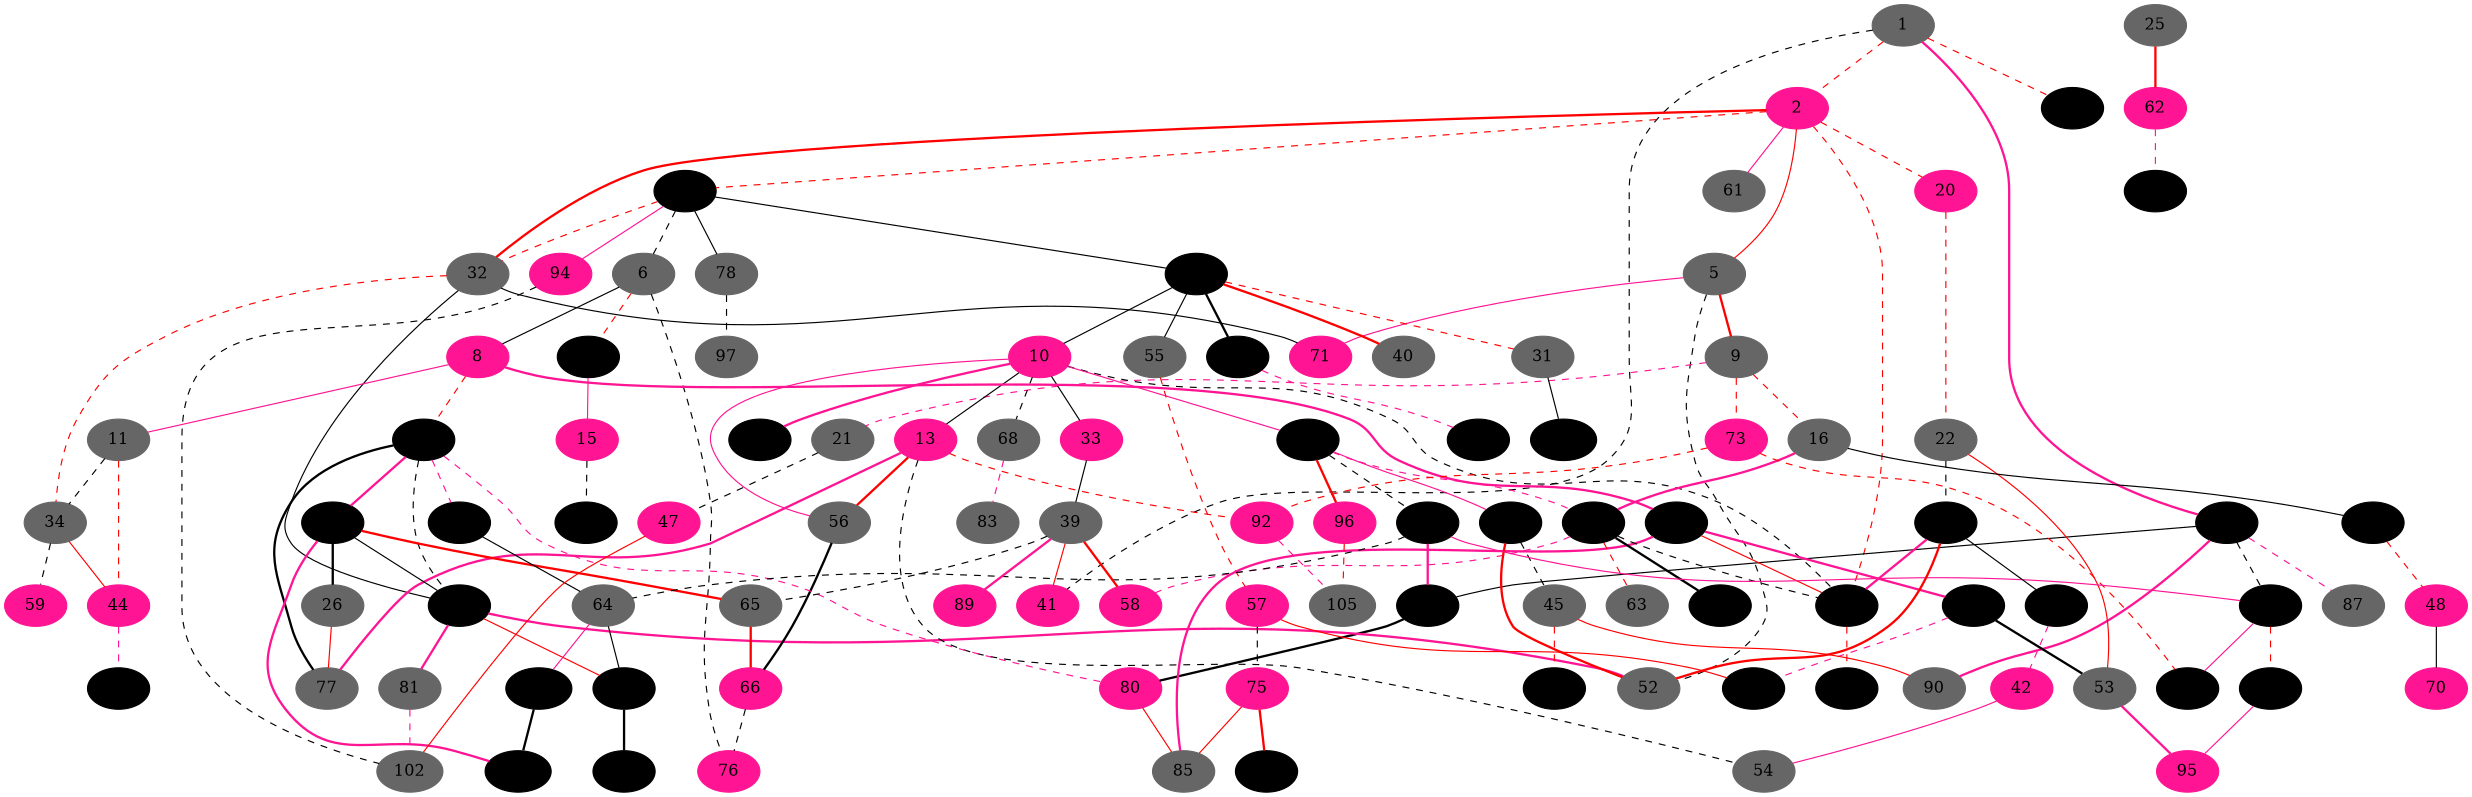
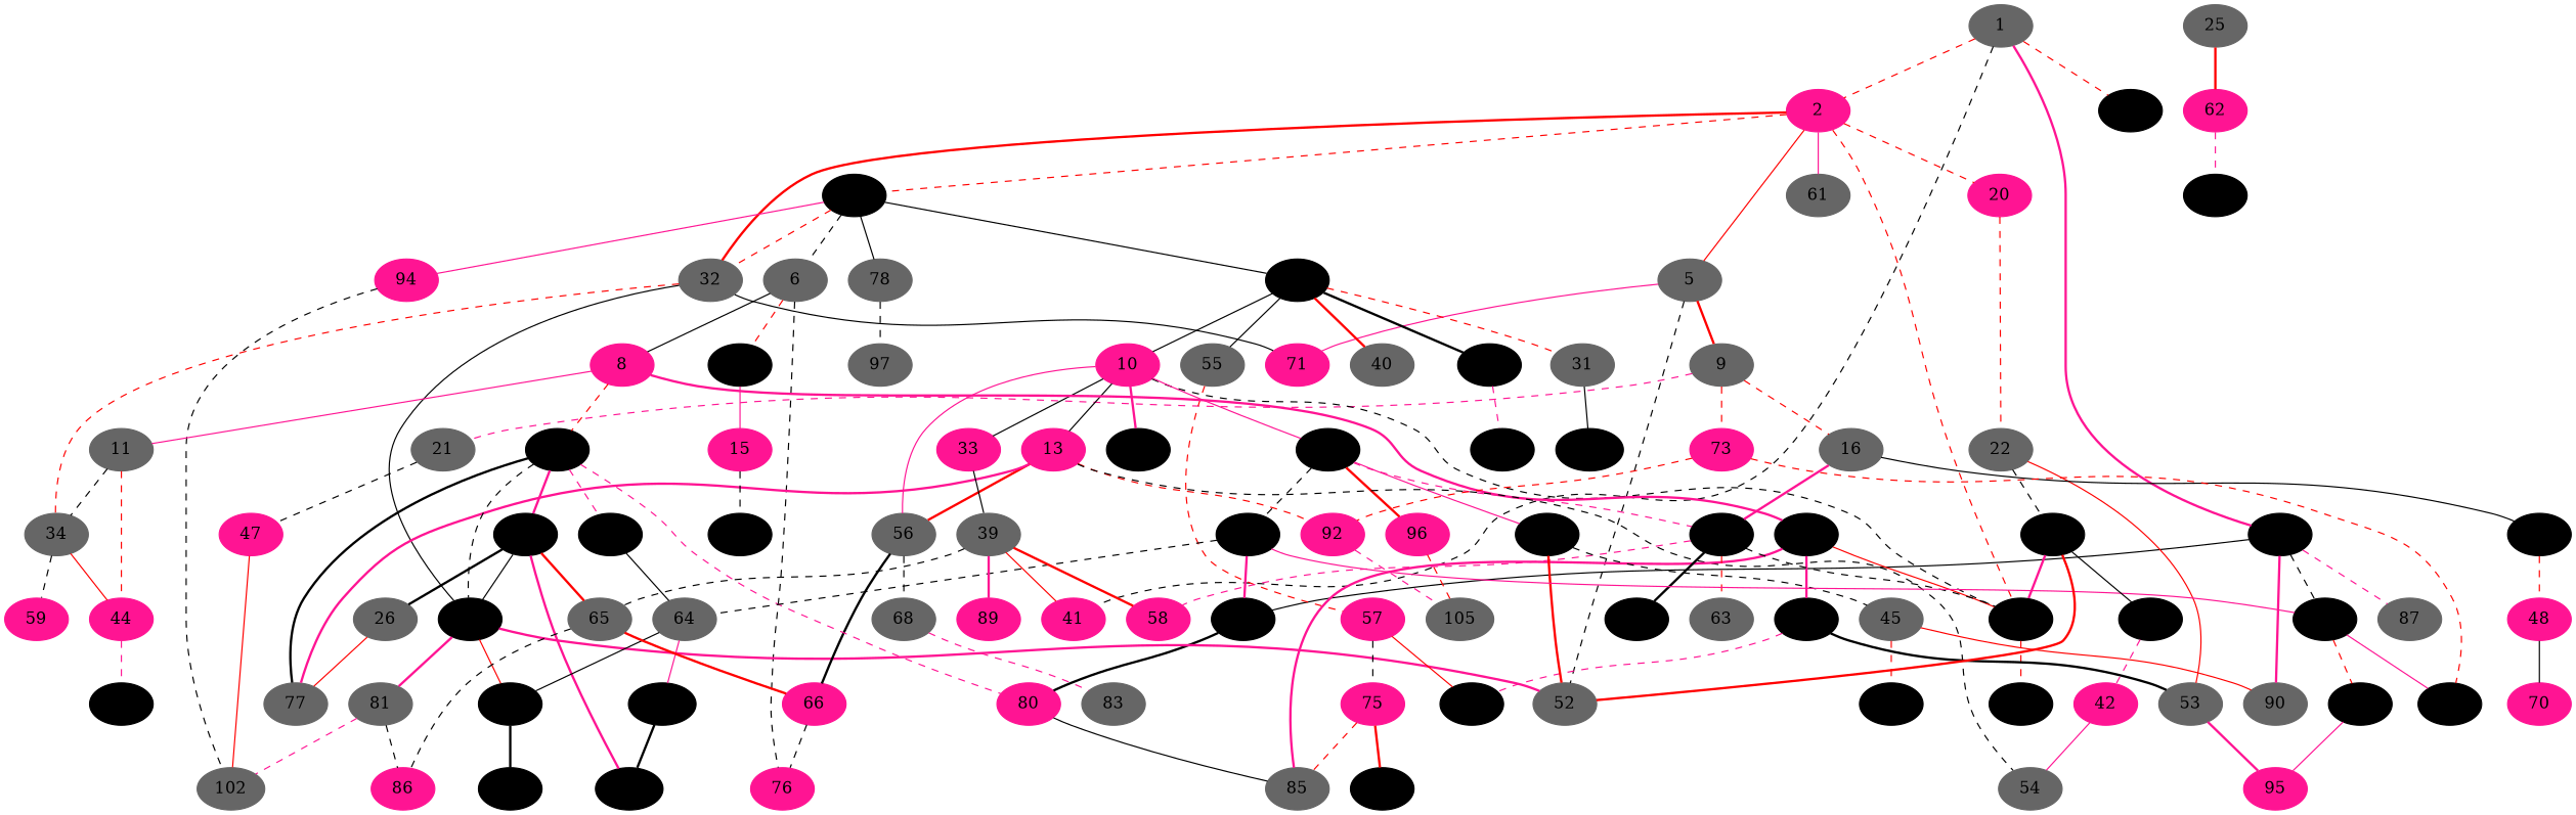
  graph {
    node [color=black style=filled]
    edge [color=black style=dashed]
    1 [color=gray40]
    2 [color=deeppink]
    36
    37
    41 [color=deeppink]
    3
    5 [color=gray40]
    20 [color=deeppink]
    32 [color=gray40]
    35
    61 [color=gray40]
    79
    88
    87 [color=gray40]
    90 [color=gray40]
    4
    6 [color=gray40]
    78 [color=gray40]
    94 [color=deeppink]
    9 [color=gray40]
    52 [color=gray40]
    71 [color=deeppink]
    22 [color=gray40]
    34 [color=gray40]
    38
    84
    10 [color=deeppink]
    24
    31 [color=gray40]
    40 [color=gray40]
    55 [color=gray40]
    7
    8 [color=deeppink]
    76 [color=deeppink]
    97 [color=gray40]
    102 [color=gray40]
    12
    13 [color=deeppink]
    33 [color=deeppink]
    49
    56 [color=gray40]
    68 [color=gray40]
    50
    100
    57 [color=deeppink]
    16 [color=gray40]
    21 [color=gray40]
    73 [color=deeppink]
    15 [color=deeppink]
    11 [color=gray40]
    14
    28
    46
    44 [color=deeppink]
    77 [color=gray40]
    17
    19
    80 [color=deeppink]
    51
    85 [color=gray40]
    18
    43
    47 [color=deeppink]
    25 [color=gray40]
    62 [color=deeppink]
    92 [color=deeppink]
    98
    27
    29
    96 [color=deeppink]
    54 [color=gray40]
    39 [color=gray40]
    66 [color=deeppink]
    83 [color=gray40]
    59 [color=deeppink]
    60
    58 [color=deeppink]
    63 [color=gray40]
    67
    45 [color=gray40]
    64 [color=gray40]
    105 [color=gray40]
    26 [color=gray40]
    65 [color=gray40]
    104
    81 [color=gray40]
    82
    48 [color=deeppink]
+   86 [color=deeppink]
    101
    23
    53 [color=gray40]
    30
    95 [color=deeppink]
    42 [color=deeppink]
    69
    74
    72
    91
    89 [color=deeppink]
    93
    70 [color=deeppink]
    75 [color=deeppink]
    99
    1 -- 2 [color=red]
    1 -- 36 [color=deeppink style=bold]
    1 -- 37 [color=red]
    1 -- 41
    2 -- 3 [color=red]
    2 -- 5 [color=red style=solid]
    2 -- 20 [color=red]
    2 -- 32 [color=red style=bold]
    2 -- 35 [color=red]
    2 -- 61 [color=deeppink style=solid]
    36 -- 79 [style=solid]
    36 -- 88
    36 -- 87 [color=deeppink]
    36 -- 90 [color=deeppink style=bold]
    3 -- 32 [color=red]
    3 -- 4 [style=solid]
    3 -- 6
    3 -- 78 [style=solid]
    3 -- 94 [color=deeppink style=solid]
    5 -- 9 [color=red style=bold]
    5 -- 52
    5 -- 71 [color=deeppink style=solid]
    20 -- 22 [color=red]
    32 -- 71 [style=solid]
    32 -- 34 [color=red]
    32 -- 38 [style=solid]
    35 -- 84 [color=red]
    79 -- 80 [style=bold]
    88 -- 98 [color=deeppink style=solid]
    88 -- 91 [color=red]
    4 -- 10 [style=solid]
    4 -- 24 [style=bold]
    4 -- 31 [color=red]
    4 -- 40 [color=red style=bold]
    4 -- 55 [style=solid]
    6 -- 7 [color=red]
    6 -- 8 [style=solid]
    6 -- 76
    78 -- 97
    94 -- 102
    9 -- 16 [color=red]
    9 -- 21 [color=deeppink]
    9 -- 73 [color=red]
    22 -- 23
    22 -- 53 [color=red style=solid]
    34 -- 44 [color=red style=solid]
    34 -- 59
    38 -- 52 [color=deeppink style=bold]
    38 -- 81 [color=deeppink style=bold]
    38 -- 82 [color=red style=solid]
    10 -- 35
    10 -- 12 [color=deeppink style=solid]
    10 -- 13 [style=solid]
    10 -- 33 [style=solid]
    10 -- 49 [color=deeppink style=bold]
    10 -- 56 [color=deeppink style=solid]
-   10 -- 68
+   56 -- 68
    24 -- 50 [color=deeppink]
    31 -- 100 [style=solid]
    55 -- 57 [color=red]
    7 -- 15 [color=deeppink style=solid]
    8 -- 11 [color=deeppink style=solid]
    8 -- 14 [color=red]
    8 -- 28 [color=deeppink style=bold]
    12 -- 18 [color=deeppink]
    12 -- 27 [color=deeppink style=solid]
    12 -- 29
    12 -- 96 [color=red style=bold]
    13 -- 56 [color=red style=bold]
    13 -- 77 [color=deeppink style=bold]
    13 -- 92 [color=red]
    13 -- 54
    33 -- 39 [style=solid]
    56 -- 66 [style=bold]
    68 -- 83 [color=deeppink]
    57 -- 72 [color=red style=solid]
    57 -- 75
    16 -- 18 [color=deeppink style=bold]
    16 -- 43 [style=solid]
    21 -- 47
    73 -- 92 [color=red]
    73 -- 98 [color=red]
    15 -- 46
    11 -- 34
    11 -- 44 [color=red]
    14 -- 38
    14 -- 77 [style=bold]
    14 -- 17 [color=deeppink style=bold]
    14 -- 19 [color=deeppink]
    14 -- 80 [color=deeppink]
    28 -- 35 [color=red style=solid]
    28 -- 51 [color=deeppink style=bold]
    28 -- 85 [color=deeppink style=bold]
    44 -- 60 [color=deeppink]
    17 -- 38 [style=solid]
    17 -- 26 [style=bold]
    17 -- 65 [color=red style=bold]
    17 -- 104 [color=deeppink style=bold]
    19 -- 64 [style=solid]
-   80 -- 85 [color=red style=solid]
+   80 -- 85 [style=solid]
    51 -- 53 [style=bold]
    51 -- 72 [color=deeppink]
    18 -- 35
    18 -- 58 [color=deeppink]
    18 -- 63 [color=red]
    18 -- 67 [style=bold]
    43 -- 48 [color=red]
    47 -- 102 [color=red style=solid]
    25 -- 62 [color=red style=bold]
    62 -- 69 [color=deeppink]
    92 -- 105 [color=deeppink]
    27 -- 52 [color=red style=bold]
    27 -- 45
    29 -- 79 [color=deeppink style=bold]
    29 -- 88 [color=deeppink style=solid]
    29 -- 64
    96 -- 105 [color=red]
    39 -- 41 [color=red style=solid]
    39 -- 58 [color=red style=bold]
    39 -- 65
    39 -- 89 [color=deeppink style=bold]
    66 -- 76
    45 -- 90 [color=red style=solid]
    45 -- 74 [color=red]
    64 -- 82 [style=solid]
    64 -- 101 [color=deeppink style=solid]
    26 -- 77 [color=red style=solid]
    65 -- 66 [color=red style=bold]
+   65 -- 86
    81 -- 102 [color=deeppink]
+   81 -- 86
    82 -- 93 [style=bold]
    48 -- 70 [style=solid]
    101 -- 104 [style=bold]
    23 -- 35 [color=deeppink style=bold]
    23 -- 52 [color=red style=bold]
    23 -- 30 [style=solid]
    53 -- 95 [color=deeppink style=bold]
    30 -- 42 [color=deeppink]
    42 -- 54 [color=deeppink style=solid]
    91 -- 95 [color=deeppink style=solid]
-   75 -- 85 [color=red style=solid]
+   75 -- 85 [color=red]
    75 -- 99 [color=red style=bold]
  }
